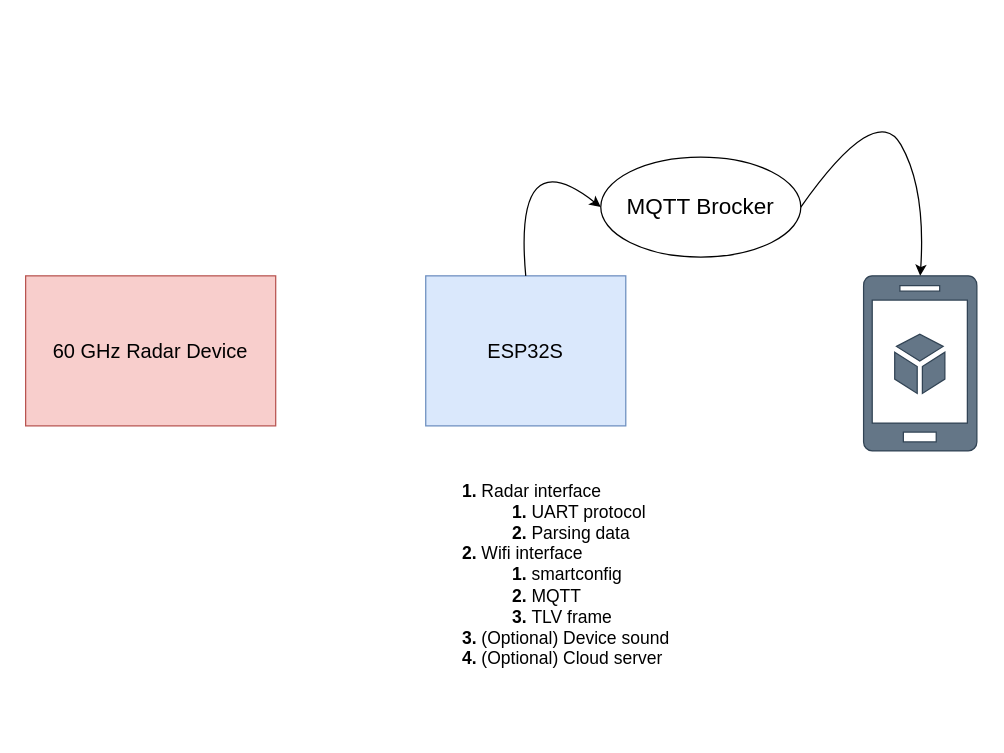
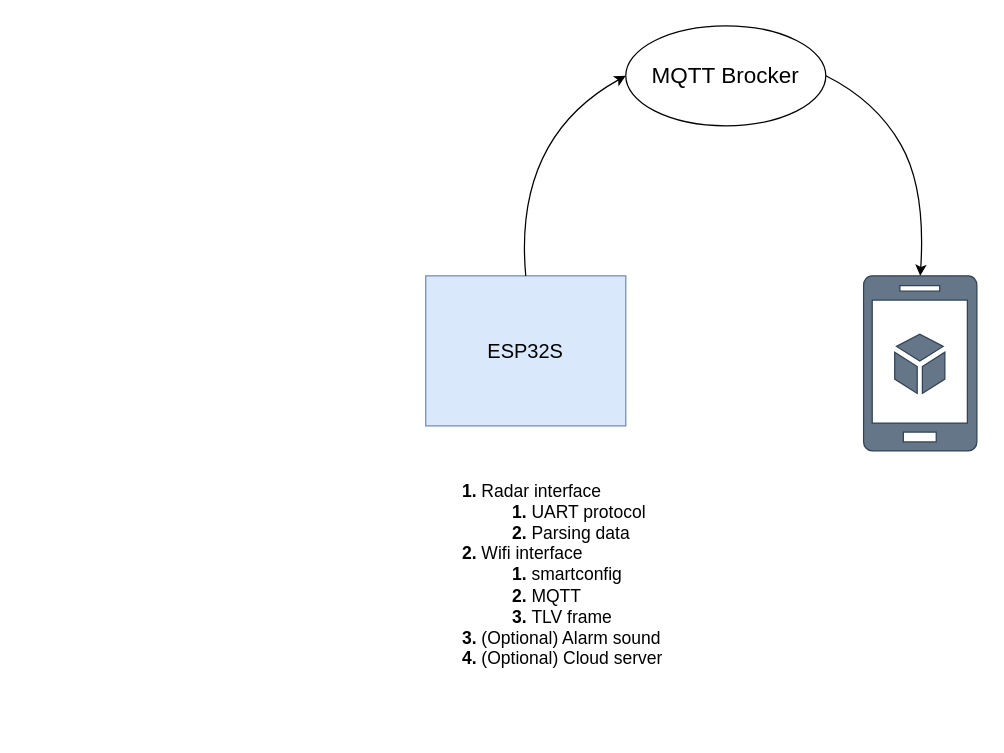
  <mxCell id="0" />
  <mxCell id="1" parent="0" />
- <mxCell id="2" value="&lt;font style=&quot;font-size: 16px&quot;&gt;60 GHz Radar Device&lt;/font&gt;" style="rounded=0;whiteSpace=wrap;html=1;fillColor=#f8cecc;strokeColor=#b85450;" parent="1" vertex="1"><mxGeometry x="20" y="220" width="200" height="120" as="geometry" /></mxCell>
  <mxCell id="3" value="&lt;font style=&quot;font-size: 16px&quot;&gt;ESP32S&lt;/font&gt;" style="rounded=0;whiteSpace=wrap;html=1;fillColor=#dae8fc;strokeColor=#6c8ebf;" parent="1" vertex="1"><mxGeometry x="340" y="220" width="160" height="120" as="geometry" /></mxCell>
  <mxCell id="4" value="" style="verticalLabelPosition=bottom;html=1;verticalAlign=top;align=center;strokeColor=#314354;fillColor=#647687;shape=mxgraph.azure.mobile_services;pointerEvents=1;fontSize=16;fontColor=#ffffff;" parent="1" vertex="1"><mxGeometry x="690" y="220" width="91" height="140" as="geometry" /></mxCell>
- <mxCell id="5" value="&lt;h1 style=&quot;font-size: 14px&quot;&gt;&lt;ol&gt;&lt;li&gt;&lt;span style=&quot;font-weight: normal&quot;&gt;Radar interface&lt;/span&gt;&lt;/li&gt;&lt;ol&gt;&lt;li&gt;&lt;span style=&quot;font-weight: normal&quot;&gt;UART protocol&lt;/span&gt;&lt;/li&gt;&lt;li&gt;&lt;span style=&quot;font-weight: normal&quot;&gt;Parsing data&lt;/span&gt;&lt;/li&gt;&lt;/ol&gt;&lt;li&gt;&lt;span style=&quot;font-weight: normal&quot;&gt;Wifi interface&lt;/span&gt;&lt;/li&gt;&lt;ol&gt;&lt;li&gt;&lt;span style=&quot;font-weight: normal&quot;&gt;smartconfig&lt;/span&gt;&lt;/li&gt;&lt;li&gt;&lt;span style=&quot;font-weight: normal&quot;&gt;MQTT&lt;/span&gt;&lt;/li&gt;&lt;li&gt;&lt;span style=&quot;font-weight: normal&quot;&gt;TLV frame&lt;/span&gt;&lt;/li&gt;&lt;/ol&gt;&lt;li&gt;&lt;span style=&quot;font-weight: normal&quot;&gt;(Optional) Device sound&lt;/span&gt;&lt;/li&gt;&lt;li&gt;&lt;span style=&quot;font-weight: normal&quot;&gt;(Optional) Cloud server&lt;/span&gt;&lt;/li&gt;&lt;/ol&gt;&lt;/h1&gt;" style="text;html=1;strokeColor=none;fillColor=none;spacing=5;spacingTop=-20;whiteSpace=wrap;overflow=hidden;rounded=0;fontSize=16;" parent="1" vertex="1"><mxGeometry x="340" y="380" width="240" height="200" as="geometry" /></mxCell>
- <mxCell id="6" value="&lt;font style=&quot;font-size: 18px&quot;&gt;MQTT Brocker&lt;/font&gt;" style="ellipse;whiteSpace=wrap;html=1;" vertex="1" parent="1"><mxGeometry x="480" y="125" width="160" height="80" as="geometry" /></mxCell>
+ <mxCell id="5" value="&lt;h1 style=&quot;font-size: 14px&quot;&gt;&lt;ol&gt;&lt;li&gt;&lt;span style=&quot;font-weight: normal&quot;&gt;Radar interface&lt;/span&gt;&lt;/li&gt;&lt;ol&gt;&lt;li&gt;&lt;span style=&quot;font-weight: normal&quot;&gt;UART protocol&lt;/span&gt;&lt;/li&gt;&lt;li&gt;&lt;span style=&quot;font-weight: normal&quot;&gt;Parsing data&lt;/span&gt;&lt;/li&gt;&lt;/ol&gt;&lt;li&gt;&lt;span style=&quot;font-weight: normal&quot;&gt;Wifi interface&lt;/span&gt;&lt;/li&gt;&lt;ol&gt;&lt;li&gt;&lt;span style=&quot;font-weight: normal&quot;&gt;smartconfig&lt;/span&gt;&lt;/li&gt;&lt;li&gt;&lt;span style=&quot;font-weight: normal&quot;&gt;MQTT&lt;/span&gt;&lt;/li&gt;&lt;li&gt;&lt;span style=&quot;font-weight: normal&quot;&gt;TLV frame&lt;/span&gt;&lt;/li&gt;&lt;/ol&gt;&lt;li&gt;&lt;span style=&quot;font-weight: normal&quot;&gt;(Optional) Alarm sound&lt;/span&gt;&lt;/li&gt;&lt;li&gt;&lt;span style=&quot;font-weight: normal&quot;&gt;(Optional) Cloud server&lt;/span&gt;&lt;/li&gt;&lt;/ol&gt;&lt;/h1&gt;" style="text;html=1;strokeColor=none;fillColor=none;spacing=5;spacingTop=-20;whiteSpace=wrap;overflow=hidden;rounded=0;fontSize=16;" parent="1" vertex="1"><mxGeometry x="340" y="380" width="240" height="200" as="geometry" /></mxCell>
+ <mxCell id="6" value="&lt;font style=&quot;font-size: 18px&quot;&gt;MQTT Brocker&lt;/font&gt;" style="ellipse;whiteSpace=wrap;html=1;" vertex="1" parent="1"><mxGeometry x="500" y="20" width="160" height="80" as="geometry" /></mxCell>
  <mxCell id="7" value="" style="curved=1;endArrow=classic;html=1;rounded=0;fontSize=18;exitX=0.5;exitY=0;exitDx=0;exitDy=0;entryX=0;entryY=0.5;entryDx=0;entryDy=0;" edge="1" parent="1" source="3" target="6"><mxGeometry width="50" height="50" relative="1" as="geometry"><mxPoint x="340" y="110" as="sourcePoint" /><mxPoint x="390" y="60" as="targetPoint" /><Array as="points"><mxPoint x="410" y="110" /></Array></mxGeometry></mxCell>
  <mxCell id="8" value="" style="curved=1;endArrow=classic;html=1;rounded=0;fontSize=18;exitX=1;exitY=0.5;exitDx=0;exitDy=0;entryX=0.5;entryY=0;entryDx=0;entryDy=0;entryPerimeter=0;" edge="1" parent="1" source="6" target="4"><mxGeometry width="50" height="50" relative="1" as="geometry"><mxPoint x="740" y="50" as="sourcePoint" /><mxPoint x="790" y="0" as="targetPoint" /><Array as="points"><mxPoint x="700" y="80" /><mxPoint x="740" y="150" /></Array></mxGeometry></mxCell>
